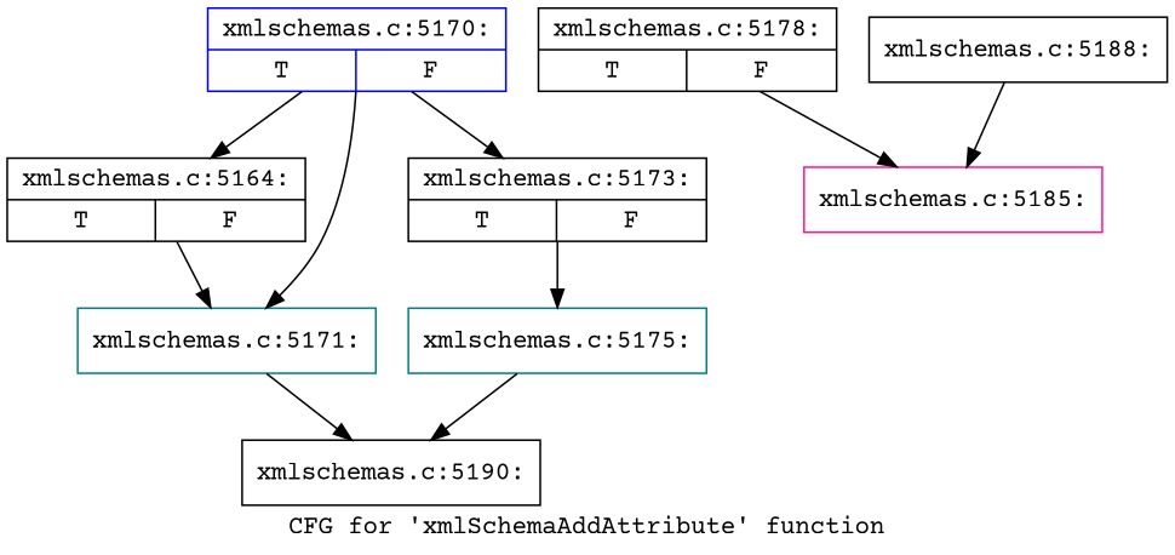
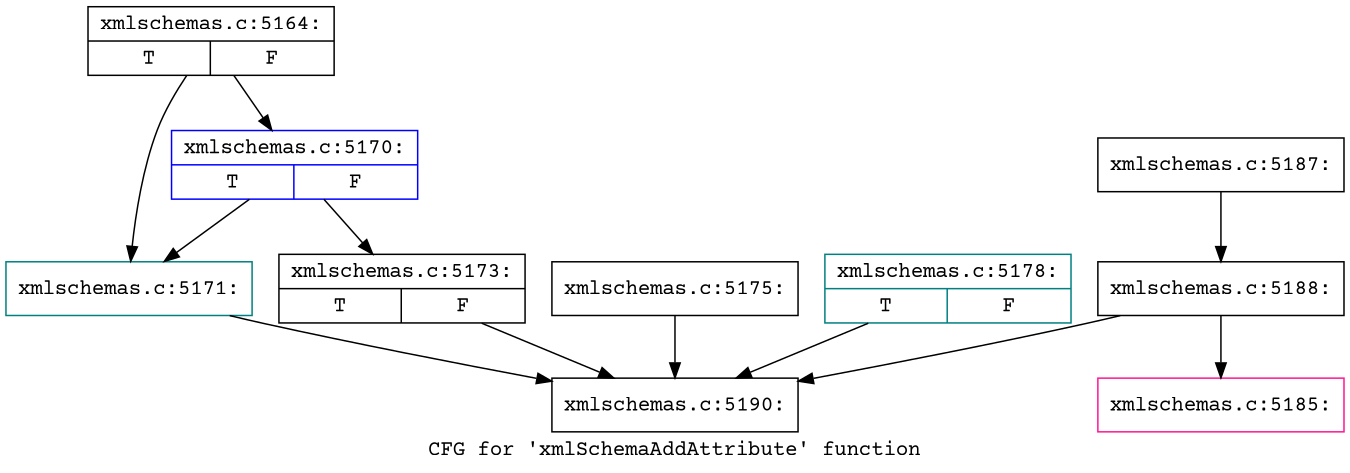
  digraph {
    fontname="Courier Prime"
    label="CFG for 'xmlSchemaAddAttribute' function"
    node [color=black fontname="Courier Prime" shape=record]
    edge [fontname="Courier Prime"]
    n1 [label="{xmlschemas.c:5164:|{<s0>T|<s1>F}}"]
    n2 [color=teal label="{xmlschemas.c:5171:}"]
    n3 [color=blue label="{xmlschemas.c:5170:|{<s0>T|<s1>F}}"]
    n4 [label="{xmlschemas.c:5190:}"]
    n5 [label="{xmlschemas.c:5173:|{<s0>T|<s1>F}}"]
-   n6 [color=teal label="{xmlschemas.c:5175:}"]
-   n7 [label="{xmlschemas.c:5178:|{<s0>T|<s1>F}}"]
+   n6 [label="{xmlschemas.c:5175:}"]
+   n7 [color=teal label="{xmlschemas.c:5178:|{<s0>T|<s1>F}}"]
    n8 [color=deeppink label="{xmlschemas.c:5185:}"]
+   n9 [label="{xmlschemas.c:5187:}"]
    n10 [label="{xmlschemas.c:5188:}"]
    n1 -> n2
-   n3 -> n1
+   n1 -> n3
    n2 -> n4
    n3 -> n2
    n3 -> n5
-   n5 -> n6
+   n5 -> n4
    n6 -> n4
-   n7 -> n8
+   n7 -> n4
+   n9 -> n10
+   n10 -> n4
    n10 -> n8
  }
